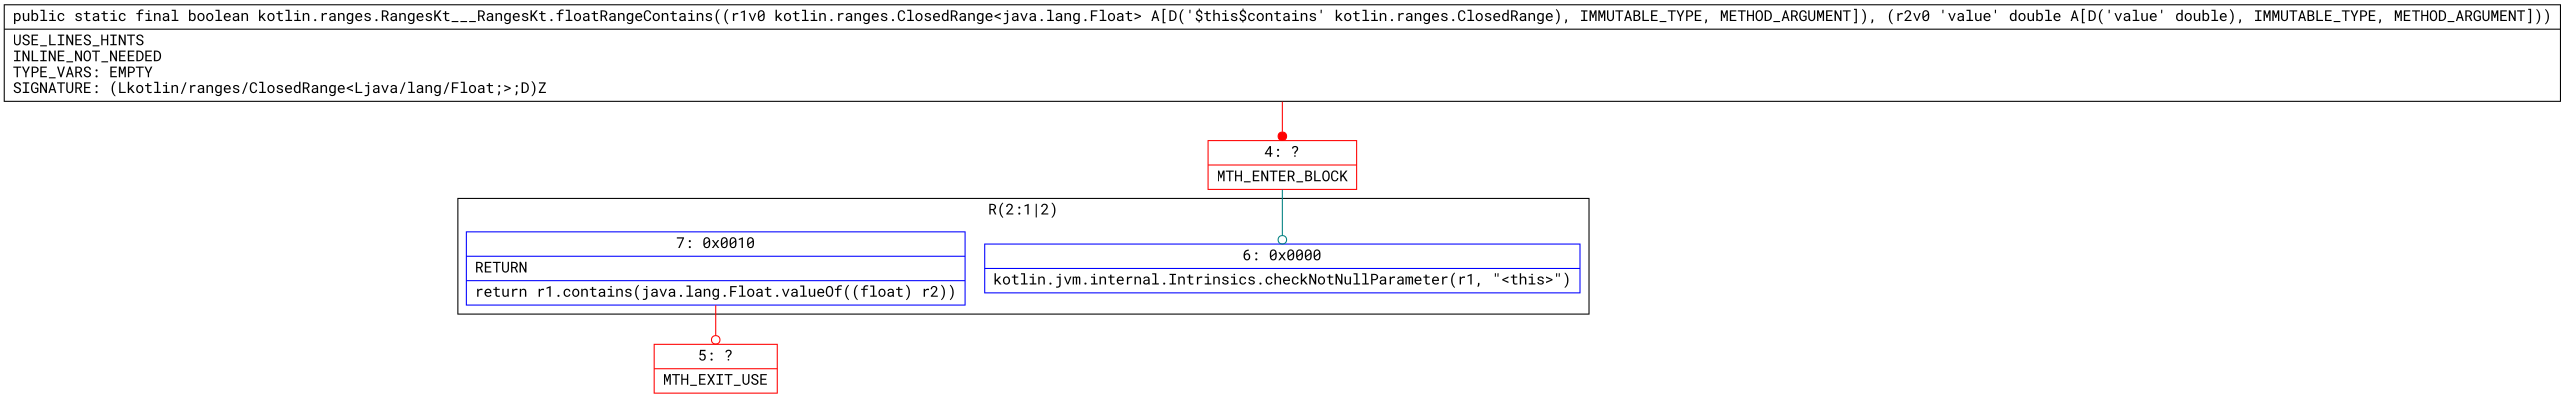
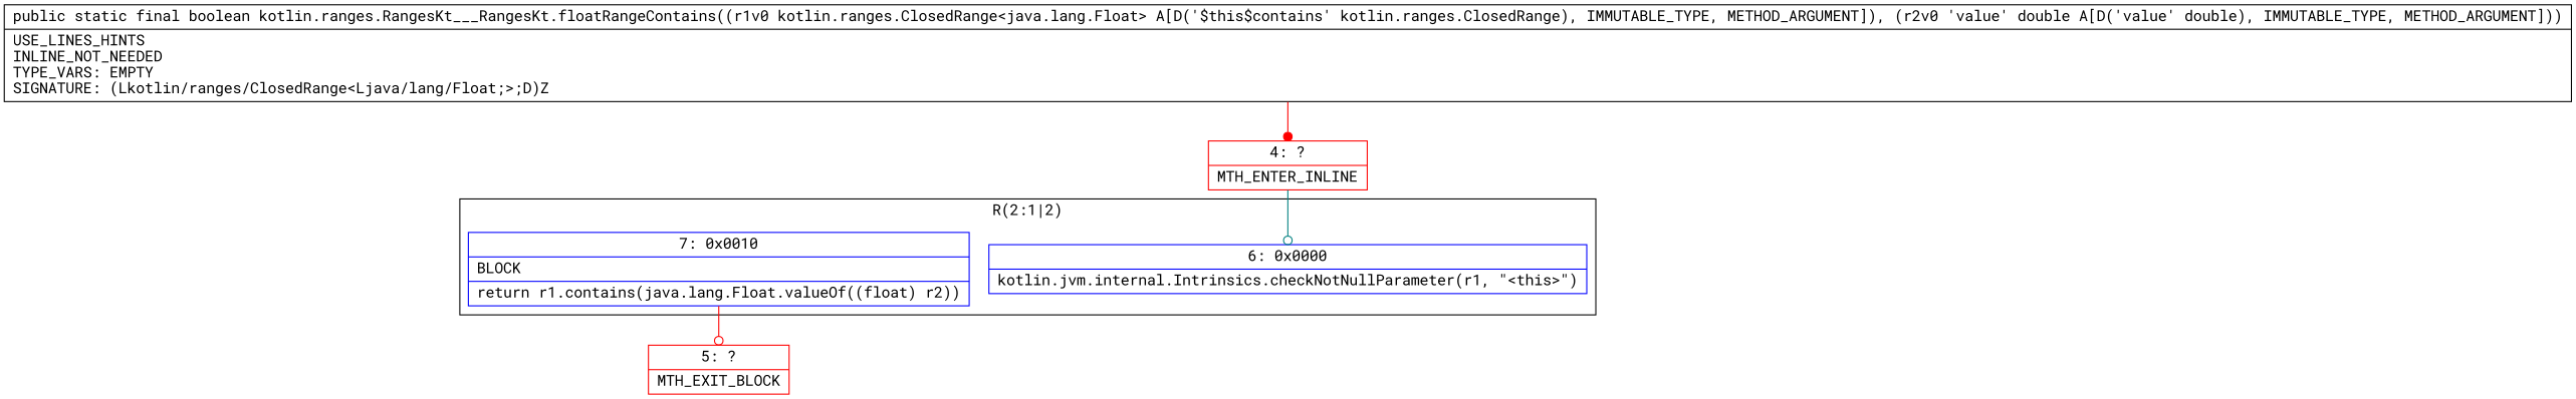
  digraph {
    fontname="Roboto Mono"
    node [color=blue fontname="Roboto Mono" shape=record]
    edge [arrowhead=odot color=red fontname="Roboto Mono"]
    n1 [label="{6\:\ 0x0000|kotlin.jvm.internal.Intrinsics.checkNotNullParameter(r1, \"\<this\>\")\l}"]
-   n2 [label="{7\:\ 0x0010|RETURN\l|return r1.contains(java.lang.Float.valueOf((float) r2))\l}"]
-   n3 [color=red label="{5\:\ ?|MTH_EXIT_USE\l}"]
-   n4 [color=red label="{4\:\ ?|MTH_ENTER_BLOCK\l}"]
+   n2 [label="{7\:\ 0x0010|BLOCK\l|return r1.contains(java.lang.Float.valueOf((float) r2))\l}"]
+   n3 [color=red label="{5\:\ ?|MTH_EXIT_BLOCK\l}"]
+   n4 [color=red label="{4\:\ ?|MTH_ENTER_INLINE\l}"]
    n5 [label="{public static final boolean kotlin.ranges.RangesKt___RangesKt.floatRangeContains((r1v0 kotlin.ranges.ClosedRange\<java.lang.Float\> A[D('$this$contains' kotlin.ranges.ClosedRange), IMMUTABLE_TYPE, METHOD_ARGUMENT]), (r2v0 'value' double A[D('value' double), IMMUTABLE_TYPE, METHOD_ARGUMENT]))  | USE_LINES_HINTS\lINLINE_NOT_NEEDED\lTYPE_VARS: EMPTY\lSIGNATURE: (Lkotlin\/ranges\/ClosedRange\<Ljava\/lang\/Float;\>;D)Z\l}" color=""]
    subgraph cluster_1 {
      label="R(2:1|2)"
      n1
      n2
    }
    n2 -> n3
    n4 -> n1 [color=teal]
    n5 -> n4 [arrowhead=dot]
  }
